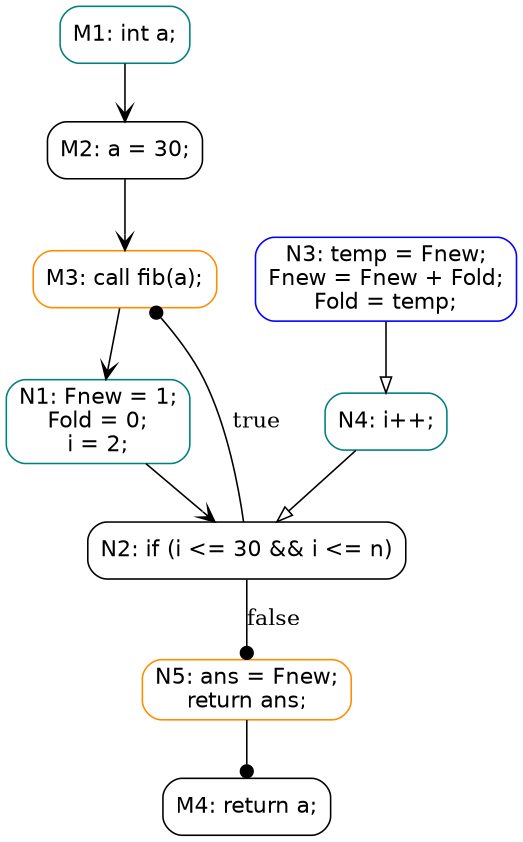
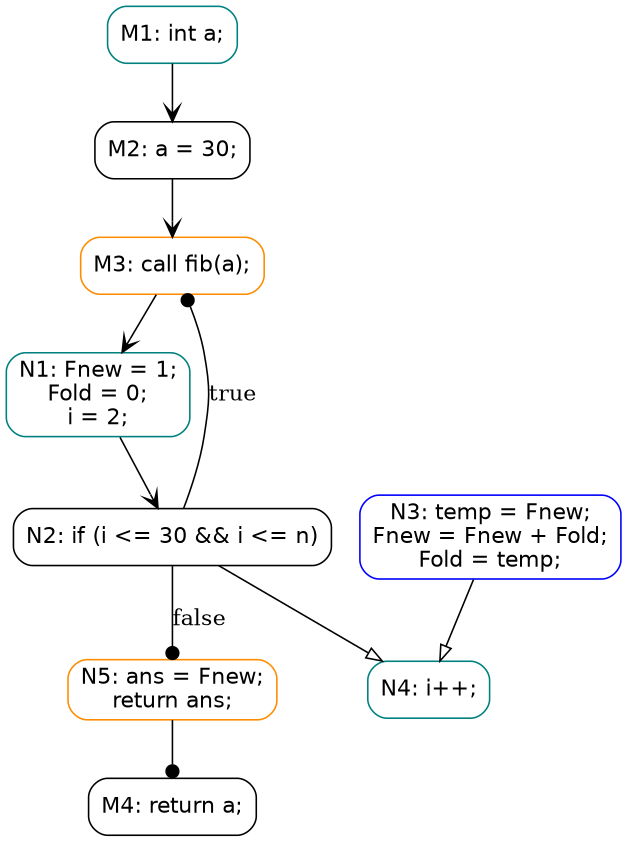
  digraph {
    node [color=teal fontname=Helvetica shape=box style=rounded]
    edge [arrowhead=vee]
    n1 [label="M1: int a;"]
    n2 [color=black label="M2: a = 30;"]
    n3 [color=darkorange label="M3: call fib(a);"]
    n4 [label="N1: Fnew = 1;\nFold = 0;\ni = 2;"]
    n5 [color=black label="N2: if (i <= 30 && i <= n)"]
    n6 [color=black label="M4: return a;"]
    n7 [color=darkorange label="N5: ans = Fnew;\nreturn ans;"]
    n8 [color=blue label="N3: temp = Fnew;\nFnew = Fnew + Fold;\nFold = temp;"]
    n9 [label="N4: i++;"]
    n1 -> n2
    n2 -> n3
    n3 -> n4
    n4 -> n5
    n5 -> n3 [arrowhead=dot label=true]
    n5 -> n7 [arrowhead=dot label=false]
    n7 -> n6 [arrowhead=dot]
    n8 -> n9 [arrowhead=onormal]
-   n9 -> n5 [arrowhead=onormal]
+   n5 -> n9 [arrowhead=onormal]
  }
